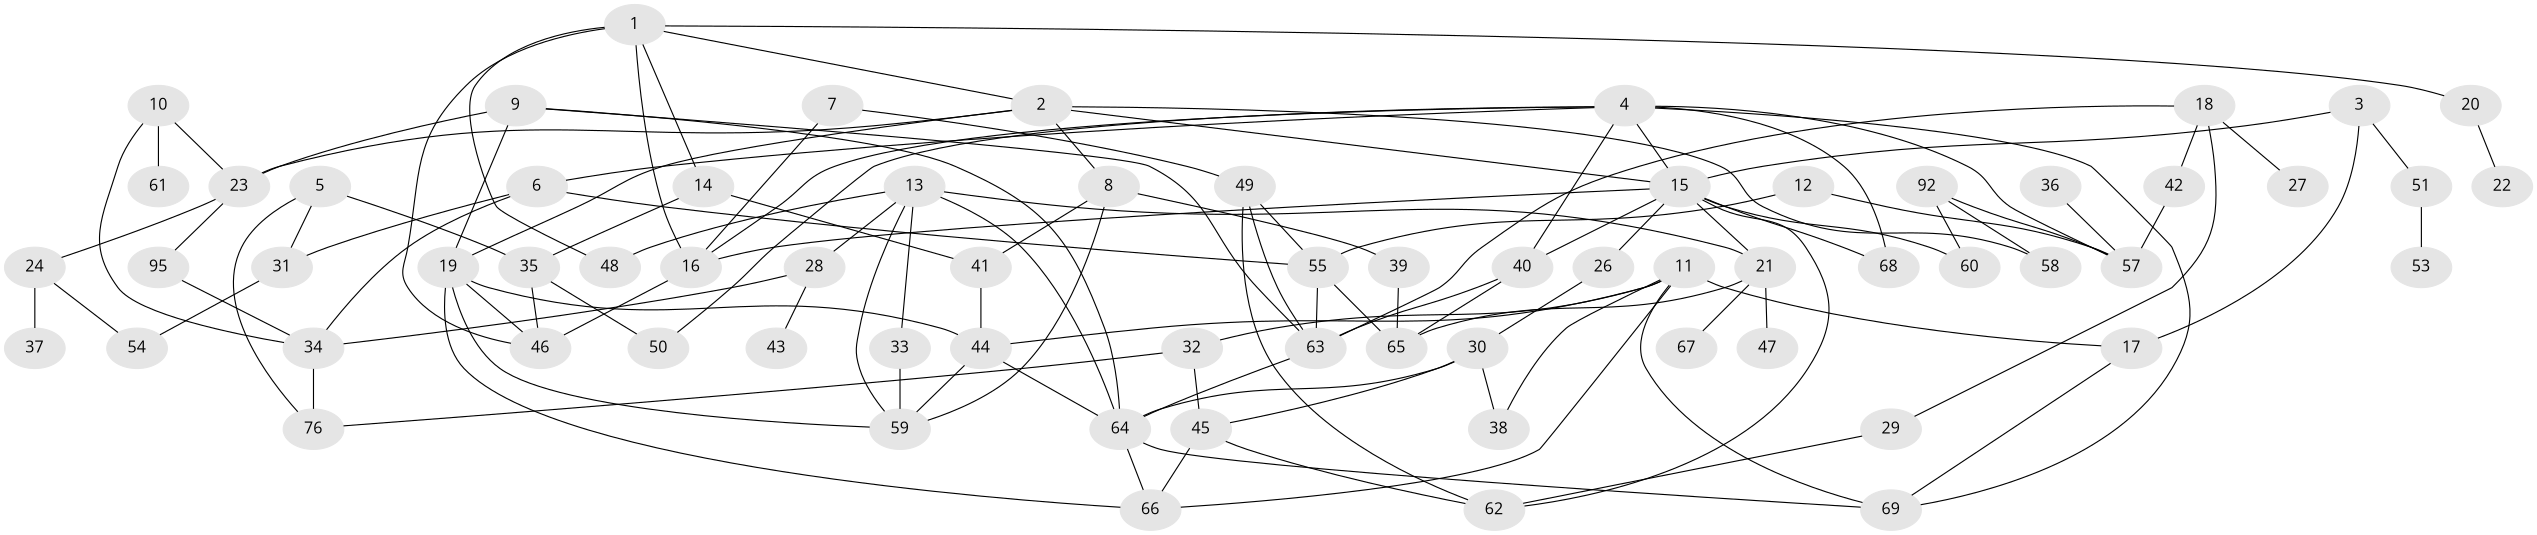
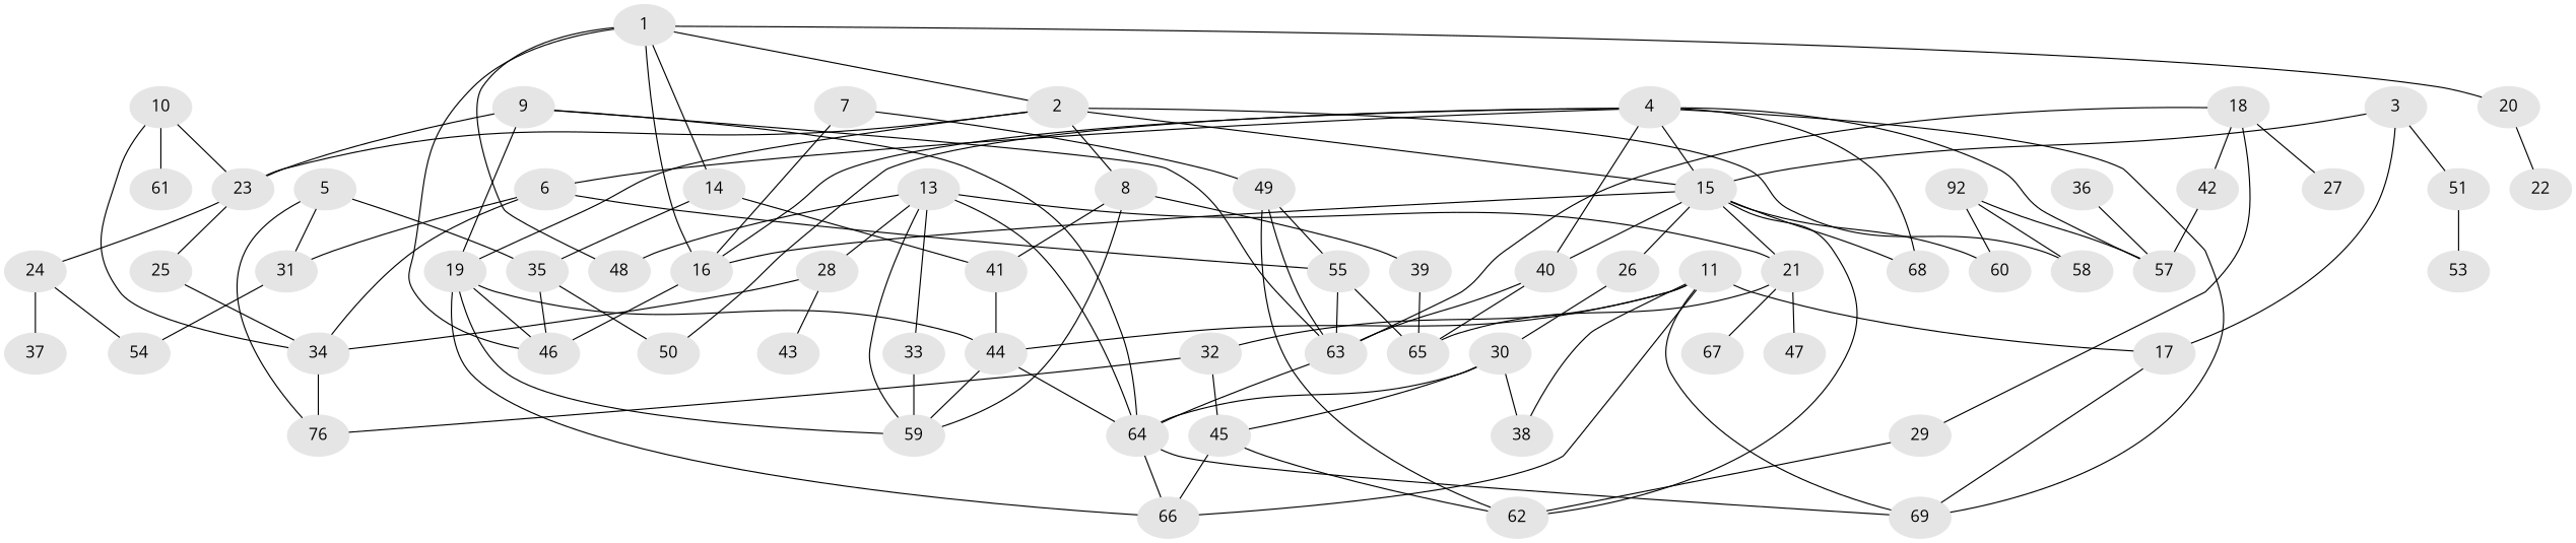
  graph {
    fontname="Open Sans"
    node [color=gray90 fontname="Open Sans" style=filled]
    edge [fontname="Open Sans" weight=1.0]
    1
    2
    14
    16
    20
    46
    48
    8
    15
    19
    23
    58
    35
    41
    22
    39
    59
    40
    68
    21
    26
    60
    62
    44
    66
    24
-   25 [label=95]
+   25
    3
    17
    51
    69
    53
    4
    6
    50
    57
    31
    34
    55
    63
    65
    5
    n43 [label=76]
    54
    7
    49
    9
    64
    10
    61
    11
    32
    38
    45
-   12
    13
    28
    33
    47
    67
    43
    30
    18
    27
    29
    42
    37
    36
    n69 [label=92]
    1 -- 2
    1 -- 14
    1 -- 16
    1 -- 20
    1 -- 46
    1 -- 48
    2 -- 8
    2 -- 15
    2 -- 19
    2 -- 23
    2 -- 58
    14 -- 35
    14 -- 41
    16 -- 46
    20 -- 22
    8 -- 41
    8 -- 39
    8 -- 59
    15 -- 16
    15 -- 40
    15 -- 68
    15 -- 21 [weight=2.0]
    15 -- 26
    15 -- 60
    15 -- 62
    19 -- 46
    19 -- 59
    19 -- 44
    19 -- 66
    23 -- 24
    23 -- 25
    35 -- 46
    35 -- 50
    41 -- 44
    39 -- 65
    40 -- 63
    40 -- 65
    21 -- 65
    21 -- 47
    21 -- 67
    26 -- 30
    44 -- 59
    44 -- 64
    24 -- 54
    24 -- 37
    25 -- 34
    3 -- 15
    3 -- 17
    3 -- 51
    17 -- 69
    51 -- 53
    4 -- 16
    4 -- 15
    4 -- 40
    4 -- 68
    4 -- 69
    4 -- 6
    4 -- 50
    4 -- 57
    6 -- 31
    6 -- 34
    6 -- 55
    31 -- 54
    34 -- n43
    55 -- 63
    55 -- 65
    63 -- 64
    5 -- 35
    5 -- 31
    5 -- n43
    7 -- 16
    7 -- 49
    49 -- 62
    49 -- 55
    49 -- 63
    9 -- 19
    9 -- 23
    9 -- 63
    9 -- 64
    64 -- 66
    64 -- 69
    10 -- 23
    10 -- 34
    10 -- 61
    11 -- 44
    11 -- 66
    11 -- 17
    11 -- 69
    11 -- 32
    11 -- 38
    32 -- n43
    32 -- 45
    45 -- 62
    45 -- 66
-   12 -- 57
-   12 -- 55
    13 -- 48
    13 -- 59
    13 -- 21
    13 -- 64
    13 -- 28
    13 -- 33
    28 -- 34
    28 -- 43
    33 -- 59
    30 -- 64
    30 -- 38
    30 -- 45
    18 -- 63
    18 -- 27
    18 -- 29
    18 -- 42
    29 -- 62
    42 -- 57
    36 -- 57
    n69 -- 58
    n69 -- 60
    n69 -- 57
  }
